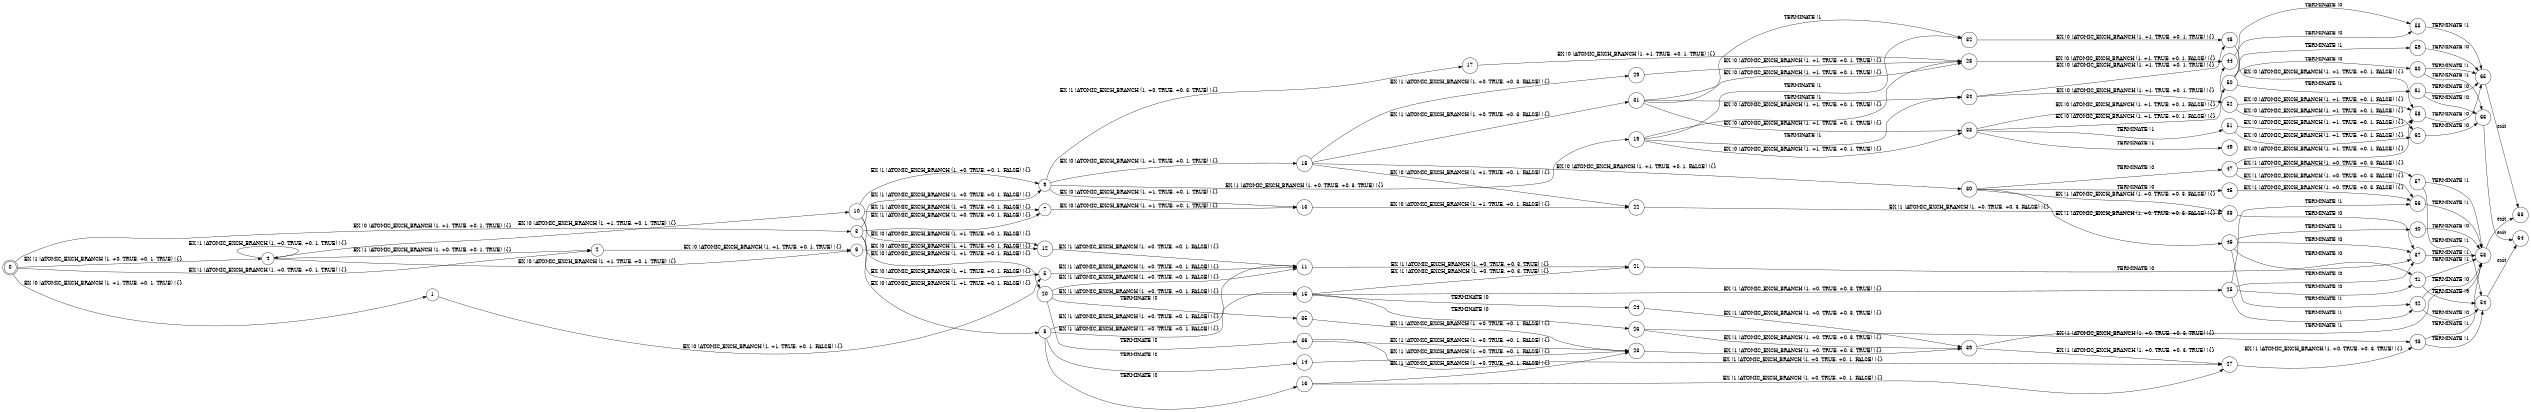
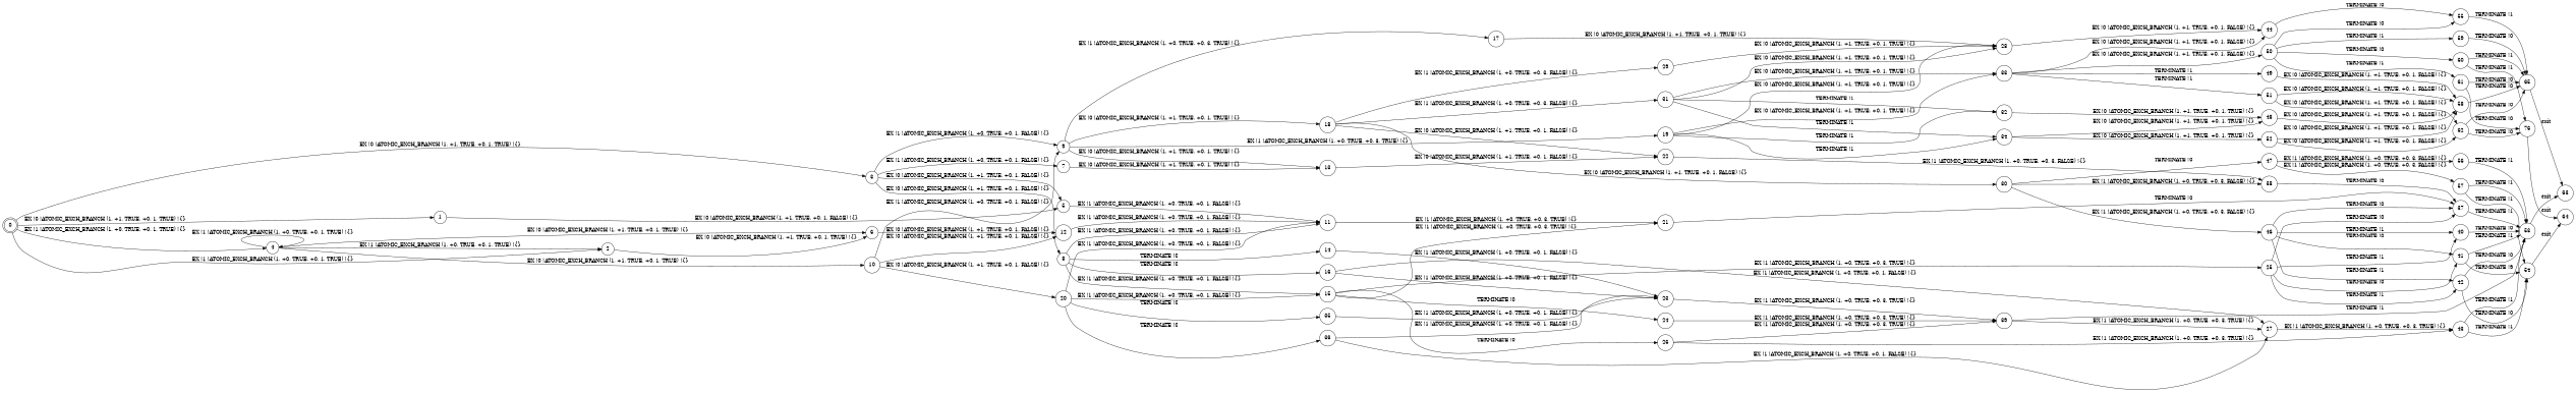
  digraph {
    rankdir=LR
    node [shape=circle]
    0 [peripheries=2]
    1
    2
    3
    4
    5
    6
    7
    8
    9
    10
    11
    12
    13
    14
    15
    16
    17
    18
    19
    20
    21
    22
    23
    24
    25
    26
    27
    28
    29
    30
    31
    32
    33
    34
    35
    36
    37
    38
    39
    40
    41
    42
    43
    44
-   45
    46
    47
    48
    49
    50
    51
    52
    53
    54
    55
    56
    57
    58
    59
    60
    61
    62
    63
    64
    65
-   66
+   66 [label=76]
    0 -> 1 [label="EX !0 !ATOMIC_EXCH_BRANCH (1, +1, TRUE, +0, 1, TRUE) !{}"]
    0 -> 2 [label="EX !1 !ATOMIC_EXCH_BRANCH (1, +0, TRUE, +0, 1, TRUE) !{}"]
    0 -> 3 [label="EX !0 !ATOMIC_EXCH_BRANCH (1, +1, TRUE, +0, 1, TRUE) !{}"]
    0 -> 4 [label="EX !1 !ATOMIC_EXCH_BRANCH (1, +0, TRUE, +0, 1, TRUE) !{}"]
    1 -> 5 [label="EX !0 !ATOMIC_EXCH_BRANCH (1, +1, TRUE, +0, 1, FALSE) !{}"]
    2 -> 6 [label="EX !0 !ATOMIC_EXCH_BRANCH (1, +1, TRUE, +0, 1, TRUE) !{}"]
    3 -> 5 [label="EX !0 !ATOMIC_EXCH_BRANCH (1, +1, TRUE, +0, 1, FALSE) !{}"]
    3 -> 7 [label="EX !1 !ATOMIC_EXCH_BRANCH (1, +0, TRUE, +0, 1, FALSE) !{}"]
    3 -> 8 [label="EX !0 !ATOMIC_EXCH_BRANCH (1, +1, TRUE, +0, 1, FALSE) !{}"]
    3 -> 9 [label="EX !1 !ATOMIC_EXCH_BRANCH (1, +0, TRUE, +0, 1, FALSE) !{}"]
    4 -> 2 [label="EX !1 !ATOMIC_EXCH_BRANCH (1, +0, TRUE, +0, 1, TRUE) !{}"]
    4 -> 4 [label="EX !1 !ATOMIC_EXCH_BRANCH (1, +0, TRUE, +0, 1, TRUE) !{}"]
    4 -> 6 [label="EX !0 !ATOMIC_EXCH_BRANCH (1, +1, TRUE, +0, 1, TRUE) !{}"]
    4 -> 10 [label="EX !0 !ATOMIC_EXCH_BRANCH (1, +1, TRUE, +0, 1, TRUE) !{}"]
    5 -> 11 [label="EX !1 !ATOMIC_EXCH_BRANCH (1, +0, TRUE, +0, 1, FALSE) !{}"]
    6 -> 12 [label="EX !0 !ATOMIC_EXCH_BRANCH (1, +1, TRUE, +0, 1, FALSE) !{}"]
    7 -> 13 [label="EX !0 !ATOMIC_EXCH_BRANCH (1, +1, TRUE, +0, 1, TRUE) !{}"]
    8 -> 11 [label="EX !1 !ATOMIC_EXCH_BRANCH (1, +0, TRUE, +0, 1, FALSE) !{}"]
    8 -> 14 [label="TERMINATE !0"]
    8 -> 15 [label="EX !1 !ATOMIC_EXCH_BRANCH (1, +0, TRUE, +0, 1, FALSE) !{}"]
    8 -> 16 [label="TERMINATE !0"]
    9 -> 13 [label="EX !0 !ATOMIC_EXCH_BRANCH (1, +1, TRUE, +0, 1, TRUE) !{}"]
    9 -> 17 [label="EX !1 !ATOMIC_EXCH_BRANCH (1, +0, TRUE, +0, 3, TRUE) !{}"]
    9 -> 18 [label="EX !0 !ATOMIC_EXCH_BRANCH (1, +1, TRUE, +0, 1, TRUE) !{}"]
    9 -> 19 [label="EX !1 !ATOMIC_EXCH_BRANCH (1, +0, TRUE, +0, 3, TRUE) !{}"]
-   10 -> 7 [label="EX !1 !ATOMIC_EXCH_BRANCH (1, +0, TRUE, +0, 1, FALSE) !{}"]
    10 -> 9 [label="EX !1 !ATOMIC_EXCH_BRANCH (1, +0, TRUE, +0, 1, FALSE) !{}"]
    10 -> 12 [label="EX !0 !ATOMIC_EXCH_BRANCH (1, +1, TRUE, +0, 1, FALSE) !{}"]
    10 -> 20 [label="EX !0 !ATOMIC_EXCH_BRANCH (1, +1, TRUE, +0, 1, FALSE) !{}"]
    11 -> 21 [label="EX !1 !ATOMIC_EXCH_BRANCH (1, +0, TRUE, +0, 3, TRUE) !{}"]
    12 -> 11 [label="EX !1 !ATOMIC_EXCH_BRANCH (1, +0, TRUE, +0, 1, FALSE) !{}"]
    13 -> 22 [label="EX !0 !ATOMIC_EXCH_BRANCH (1, +1, TRUE, +0, 1, FALSE) !{}"]
    14 -> 23 [label="EX !1 !ATOMIC_EXCH_BRANCH (1, +0, TRUE, +0, 1, FALSE) !{}"]
    15 -> 21 [label="EX !1 !ATOMIC_EXCH_BRANCH (1, +0, TRUE, +0, 3, TRUE) !{}"]
    15 -> 24 [label="TERMINATE !0"]
    15 -> 25 [label="EX !1 !ATOMIC_EXCH_BRANCH (1, +0, TRUE, +0, 3, TRUE) !{}"]
    15 -> 26 [label="TERMINATE !0"]
    16 -> 23 [label="EX !1 !ATOMIC_EXCH_BRANCH (1, +0, TRUE, +0, 1, FALSE) !{}"]
    16 -> 27 [label="EX !1 !ATOMIC_EXCH_BRANCH (1, +0, TRUE, +0, 1, FALSE) !{}"]
    17 -> 28 [label="EX !0 !ATOMIC_EXCH_BRANCH (1, +1, TRUE, +0, 1, TRUE) !{}"]
    18 -> 22 [label="EX !0 !ATOMIC_EXCH_BRANCH (1, +1, TRUE, +0, 1, FALSE) !{}"]
    18 -> 29 [label="EX !1 !ATOMIC_EXCH_BRANCH (1, +0, TRUE, +0, 3, FALSE) !{}"]
    18 -> 30 [label="EX !0 !ATOMIC_EXCH_BRANCH (1, +1, TRUE, +0, 1, FALSE) !{}"]
    18 -> 31 [label="EX !1 !ATOMIC_EXCH_BRANCH (1, +0, TRUE, +0, 3, FALSE) !{}"]
    19 -> 28 [label="EX !0 !ATOMIC_EXCH_BRANCH (1, +1, TRUE, +0, 1, TRUE) !{}"]
    19 -> 32 [label="TERMINATE !1"]
    19 -> 33 [label="EX !0 !ATOMIC_EXCH_BRANCH (1, +1, TRUE, +0, 1, TRUE) !{}"]
    19 -> 34 [label="TERMINATE !1"]
    20 -> 11 [label="EX !1 !ATOMIC_EXCH_BRANCH (1, +0, TRUE, +0, 1, FALSE) !{}"]
    20 -> 15 [label="EX !1 !ATOMIC_EXCH_BRANCH (1, +0, TRUE, +0, 1, FALSE) !{}"]
    20 -> 35 [label="TERMINATE !0"]
    20 -> 36 [label="TERMINATE !0"]
    21 -> 37 [label="TERMINATE !0"]
    22 -> 38 [label="EX !1 !ATOMIC_EXCH_BRANCH (1, +0, TRUE, +0, 3, FALSE) !{}"]
    23 -> 39 [label="EX !1 !ATOMIC_EXCH_BRANCH (1, +0, TRUE, +0, 3, TRUE) !{}"]
    24 -> 39 [label="EX !1 !ATOMIC_EXCH_BRANCH (1, +0, TRUE, +0, 3, TRUE) !{}"]
    25 -> 37 [label="TERMINATE !0"]
-   25 -> 56 [label="TERMINATE !1"]
+   25 -> 40 [label="TERMINATE !1"]
    25 -> 41 [label="TERMINATE !0"]
    25 -> 42 [label="TERMINATE !1"]
    26 -> 39 [label="EX !1 !ATOMIC_EXCH_BRANCH (1, +0, TRUE, +0, 3, TRUE) !{}"]
    26 -> 43 [label="EX !1 !ATOMIC_EXCH_BRANCH (1, +0, TRUE, +0, 3, TRUE) !{}"]
    27 -> 43 [label="EX !1 !ATOMIC_EXCH_BRANCH (1, +0, TRUE, +0, 3, TRUE) !{}"]
    28 -> 44 [label="EX !0 !ATOMIC_EXCH_BRANCH (1, +1, TRUE, +0, 1, FALSE) !{}"]
    29 -> 28 [label="EX !0 !ATOMIC_EXCH_BRANCH (1, +1, TRUE, +0, 1, TRUE) !{}"]
    30 -> 38 [label="EX !1 !ATOMIC_EXCH_BRANCH (1, +0, TRUE, +0, 3, FALSE) !{}"]
-   30 -> 45 [label="TERMINATE !0"]
    30 -> 46 [label="EX !1 !ATOMIC_EXCH_BRANCH (1, +0, TRUE, +0, 3, FALSE) !{}"]
    30 -> 47 [label="TERMINATE !0"]
    31 -> 28 [label="EX !0 !ATOMIC_EXCH_BRANCH (1, +1, TRUE, +0, 1, TRUE) !{}"]
    31 -> 32 [label="TERMINATE !1"]
    31 -> 33 [label="EX !0 !ATOMIC_EXCH_BRANCH (1, +1, TRUE, +0, 1, TRUE) !{}"]
    31 -> 34 [label="TERMINATE !1"]
    32 -> 48 [label="EX !0 !ATOMIC_EXCH_BRANCH (1, +1, TRUE, +0, 1, TRUE) !{}"]
    33 -> 44 [label="EX !0 !ATOMIC_EXCH_BRANCH (1, +1, TRUE, +0, 1, FALSE) !{}"]
    33 -> 49 [label="TERMINATE !1"]
    33 -> 50 [label="EX !0 !ATOMIC_EXCH_BRANCH (1, +1, TRUE, +0, 1, FALSE) !{}"]
    33 -> 51 [label="TERMINATE !1"]
    34 -> 48 [label="EX !0 !ATOMIC_EXCH_BRANCH (1, +1, TRUE, +0, 1, TRUE) !{}"]
    34 -> 52 [label="EX !0 !ATOMIC_EXCH_BRANCH (1, +1, TRUE, +0, 1, TRUE) !{}"]
    35 -> 23 [label="EX !1 !ATOMIC_EXCH_BRANCH (1, +0, TRUE, +0, 1, FALSE) !{}"]
    36 -> 23 [label="EX !1 !ATOMIC_EXCH_BRANCH (1, +0, TRUE, +0, 1, FALSE) !{}"]
    36 -> 27 [label="EX !1 !ATOMIC_EXCH_BRANCH (1, +0, TRUE, +0, 1, FALSE) !{}"]
    37 -> 53 [label="TERMINATE !1"]
    38 -> 37 [label="TERMINATE !0"]
    39 -> 27 [label="EX !1 !ATOMIC_EXCH_BRANCH (1, +0, TRUE, +0, 3, TRUE) !{}"]
    39 -> 53 [label="TERMINATE !1"]
    40 -> 53 [label="TERMINATE !0"]
    41 -> 53 [label="TERMINATE !1"]
    41 -> 54 [label="TERMINATE !9"]
    42 -> 53 [label="TERMINATE !0"]
    42 -> 54 [label="TERMINATE !0"]
    43 -> 53 [label="TERMINATE !1"]
    43 -> 54 [label="TERMINATE !1"]
    44 -> 55 [label="TERMINATE !0"]
-   45 -> 56 [label="EX !1 !ATOMIC_EXCH_BRANCH (1, +0, TRUE, +0, 3, FALSE) !{}"]
    46 -> 37 [label="TERMINATE !0"]
    46 -> 40 [label="TERMINATE !1"]
    46 -> 41 [label="TERMINATE !0"]
    46 -> 42 [label="TERMINATE !1"]
    47 -> 56 [label="EX !1 !ATOMIC_EXCH_BRANCH (1, +0, TRUE, +0, 3, FALSE) !{}"]
    47 -> 57 [label="EX !1 !ATOMIC_EXCH_BRANCH (1, +0, TRUE, +0, 3, FALSE) !{}"]
    48 -> 58 [label="EX !0 !ATOMIC_EXCH_BRANCH (1, +1, TRUE, +0, 1, FALSE) !{}"]
-   47 -> 58 [label="EX !0 !ATOMIC_EXCH_BRANCH (1, +1, TRUE, +0, 1, FALSE) !{}"]
+   49 -> 58 [label="EX !0 !ATOMIC_EXCH_BRANCH (1, +1, TRUE, +0, 1, FALSE) !{}"]
    50 -> 55 [label="TERMINATE !0"]
    50 -> 59 [label="TERMINATE !1"]
    50 -> 60 [label="TERMINATE !0"]
    50 -> 61 [label="TERMINATE !1"]
    51 -> 58 [label="EX !0 !ATOMIC_EXCH_BRANCH (1, +1, TRUE, +0, 1, FALSE) !{}"]
    51 -> 62 [label="EX !0 !ATOMIC_EXCH_BRANCH (1, +1, TRUE, +0, 1, FALSE) !{}"]
    52 -> 58 [label="EX !0 !ATOMIC_EXCH_BRANCH (1, +1, TRUE, +0, 1, FALSE) !{}"]
    52 -> 62 [label="EX !0 !ATOMIC_EXCH_BRANCH (1, +1, TRUE, +0, 1, FALSE) !{}"]
    53 -> 63 [label=exit]
    54 -> 64 [label=exit]
    55 -> 65 [label="TERMINATE !1"]
    56 -> 53 [label="TERMINATE !1"]
    57 -> 53 [label="TERMINATE !1"]
    57 -> 54 [label="TERMINATE !1"]
    58 -> 65 [label="TERMINATE !0"]
    59 -> 65 [label="TERMINATE !0"]
    60 -> 65 [label="TERMINATE !1"]
    60 -> 66 [label="TERMINATE !1"]
    61 -> 65 [label="TERMINATE !0"]
    61 -> 66 [label="TERMINATE !0"]
+   62 -> 65 [label="TERMINATE !0"]
    62 -> 66 [label="TERMINATE !0"]
    65 -> 63 [label=exit]
    66 -> 64 [label=exit]
  }
